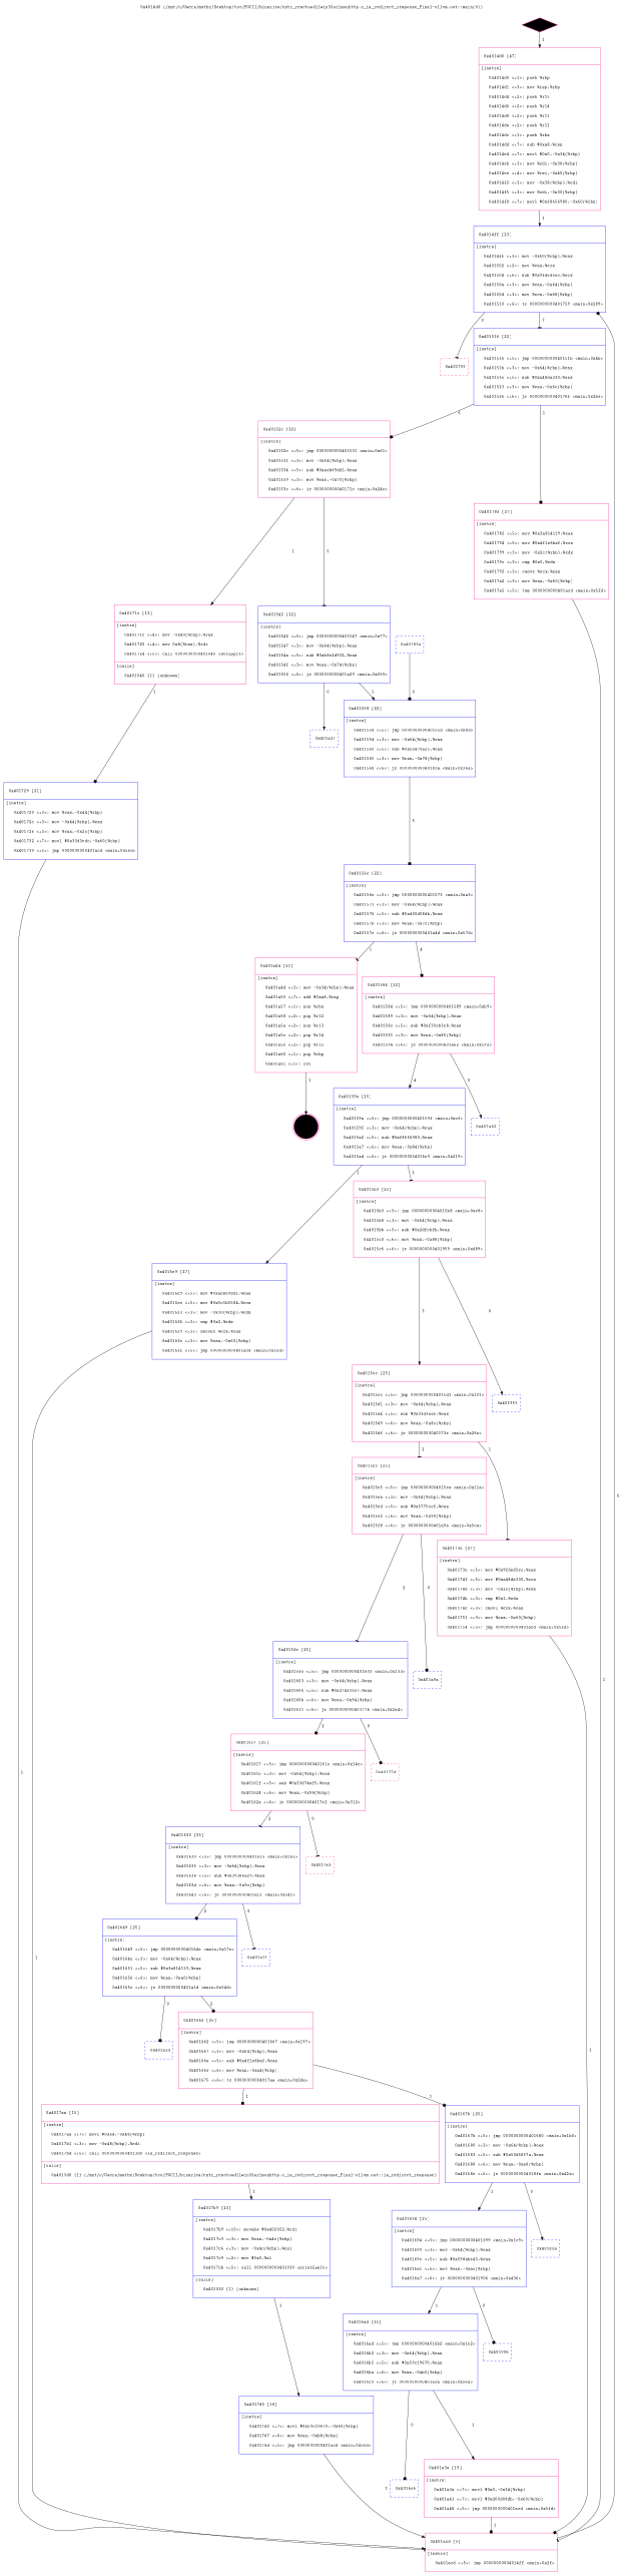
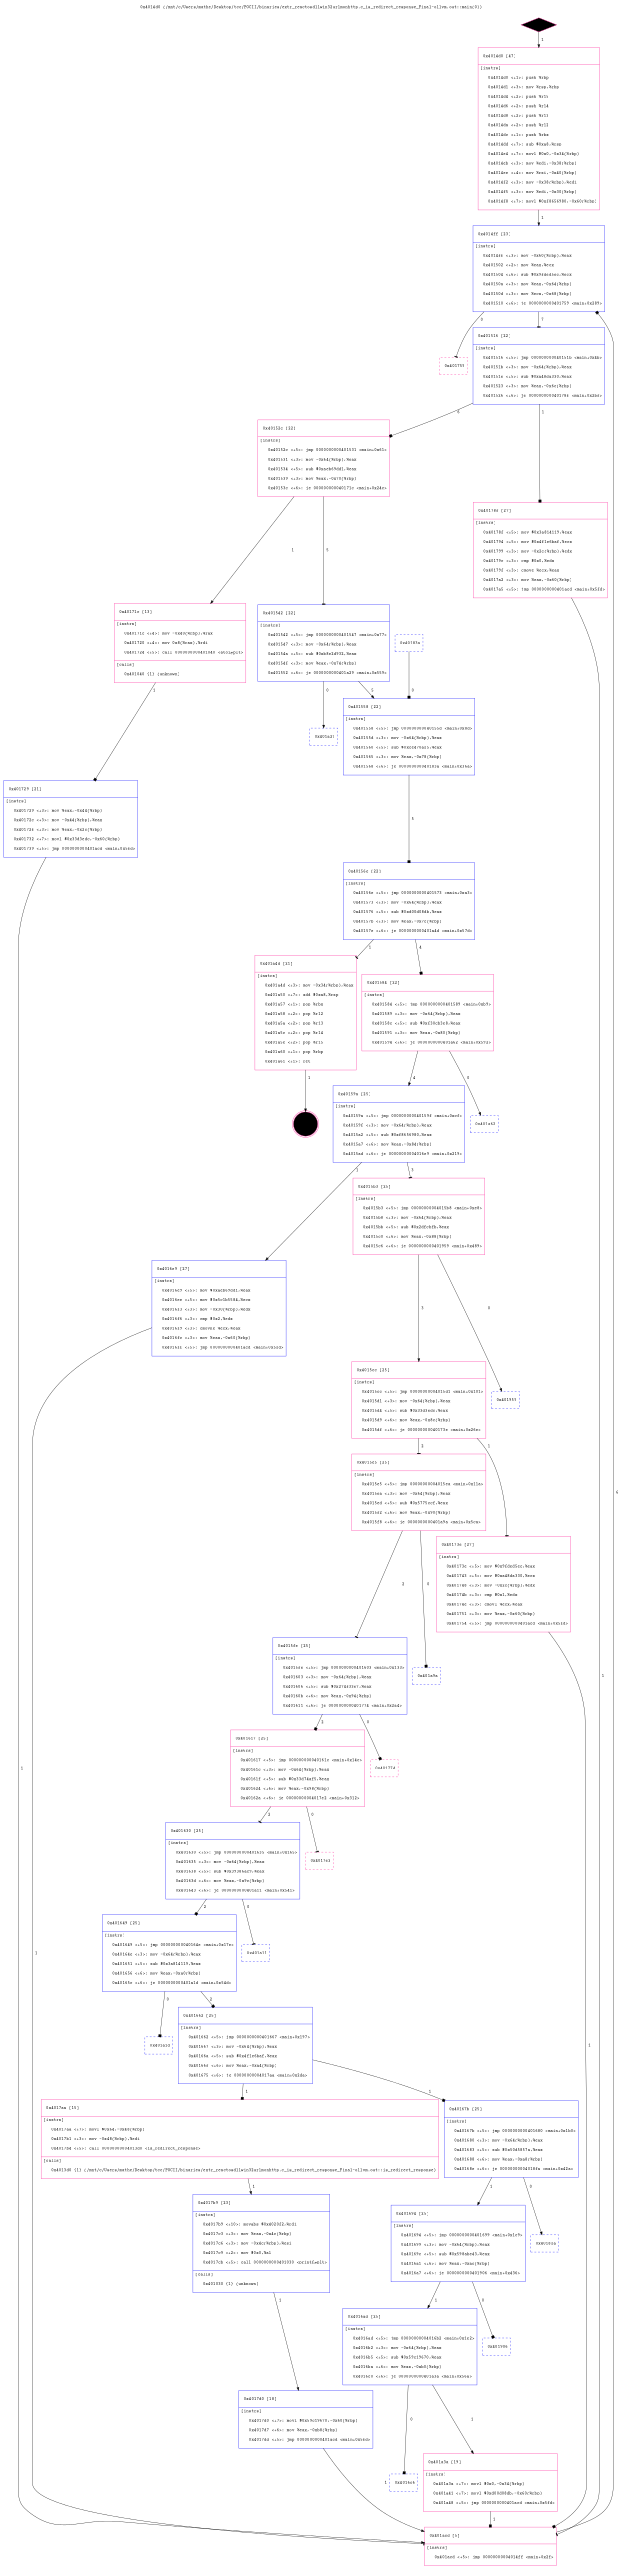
  digraph {
    fontname="Courier Prime"
    label="0x4014d0 (/mnt/c/Users/mathe/Desktop/tcc/POCII/binaries/extr_reactosdllwin32urlmonhttp.c_is_redirect_response_Final-ollvm.out::main(0))"
    labelloc=t
    node [color=blue fontname="Courier Prime" shape=record]
    edge [arrowhead=normal fontname="Courier Prime"]
    Entry [color=deeppink fillcolor=black height=0.3 shape=diamond style=filled width=0.3]
    n2 [color=deeppink label="{\n     0x4014d0 [47]\l\n     | [instrs]\l\n     &nbsp;&nbsp;0x4014d0 \<+1\>: push %rbp\l\n     &nbsp;&nbsp;0x4014d1 \<+3\>: mov %rsp,%rbp\l\n     &nbsp;&nbsp;0x4014d4 \<+2\>: push %r15\l\n     &nbsp;&nbsp;0x4014d6 \<+2\>: push %r14\l\n     &nbsp;&nbsp;0x4014d8 \<+2\>: push %r13\l\n     &nbsp;&nbsp;0x4014da \<+2\>: push %r12\l\n     &nbsp;&nbsp;0x4014dc \<+1\>: push %rbx\l\n     &nbsp;&nbsp;0x4014dd \<+7\>: sub $0xa8,%rsp\l\n     &nbsp;&nbsp;0x4014e4 \<+7\>: movl $0x0,-0x34(%rbp)\l\n     &nbsp;&nbsp;0x4014eb \<+3\>: mov %edi,-0x38(%rbp)\l\n     &nbsp;&nbsp;0x4014ee \<+4\>: mov %rsi,-0x40(%rbp)\l\n     &nbsp;&nbsp;0x4014f2 \<+3\>: mov -0x38(%rbp),%edi\l\n     &nbsp;&nbsp;0x4014f5 \<+3\>: mov %edi,-0x30(%rbp)\l\n     &nbsp;&nbsp;0x4014f8 \<+7\>: movl $0xf8656980,-0x60(%rbp)\l\n  }"]
    n3 [label="{\n     0x4014ff [23]\l\n     | [instrs]\l\n     &nbsp;&nbsp;0x4014ff \<+3\>: mov -0x60(%rbp),%eax\l\n     &nbsp;&nbsp;0x401502 \<+2\>: mov %eax,%ecx\l\n     &nbsp;&nbsp;0x401504 \<+6\>: sub $0x9fded5ec,%ecx\l\n     &nbsp;&nbsp;0x40150a \<+3\>: mov %eax,-0x64(%rbp)\l\n     &nbsp;&nbsp;0x40150d \<+3\>: mov %ecx,-0x68(%rbp)\l\n     &nbsp;&nbsp;0x401510 \<+6\>: je 0000000000401759 \<main+0x289\>\l\n  }"]
    n4 [color=deeppink label="{\n     0x401759\l\n  }" style=dashed]
    n5 [label="{\n     0x401516 [22]\l\n     | [instrs]\l\n     &nbsp;&nbsp;0x401516 \<+5\>: jmp 000000000040151b \<main+0x4b\>\l\n     &nbsp;&nbsp;0x40151b \<+3\>: mov -0x64(%rbp),%eax\l\n     &nbsp;&nbsp;0x40151e \<+5\>: sub $0xa48da330,%eax\l\n     &nbsp;&nbsp;0x401523 \<+3\>: mov %eax,-0x6c(%rbp)\l\n     &nbsp;&nbsp;0x401526 \<+6\>: je 000000000040178f \<main+0x2bf\>\l\n  }"]
    n6 [color=deeppink label="{\n     0x40178f [27]\l\n     | [instrs]\l\n     &nbsp;&nbsp;0x40178f \<+5\>: mov $0x3a814119,%eax\l\n     &nbsp;&nbsp;0x401794 \<+5\>: mov $0x4f1e6baf,%ecx\l\n     &nbsp;&nbsp;0x401799 \<+3\>: mov -0x2c(%rbp),%edx\l\n     &nbsp;&nbsp;0x40179c \<+3\>: cmp $0x0,%edx\l\n     &nbsp;&nbsp;0x40179f \<+3\>: cmove %ecx,%eax\l\n     &nbsp;&nbsp;0x4017a2 \<+3\>: mov %eax,-0x60(%rbp)\l\n     &nbsp;&nbsp;0x4017a5 \<+5\>: jmp 0000000000401acd \<main+0x5fd\>\l\n  }"]
    n7 [color=deeppink label="{\n     0x40152c [22]\l\n     | [instrs]\l\n     &nbsp;&nbsp;0x40152c \<+5\>: jmp 0000000000401531 \<main+0x61\>\l\n     &nbsp;&nbsp;0x401531 \<+3\>: mov -0x64(%rbp),%eax\l\n     &nbsp;&nbsp;0x401534 \<+5\>: sub $0xaeb69dd1,%eax\l\n     &nbsp;&nbsp;0x401539 \<+3\>: mov %eax,-0x70(%rbp)\l\n     &nbsp;&nbsp;0x40153c \<+6\>: je 000000000040171c \<main+0x24c\>\l\n  }"]
    n8 [color=deeppink label="{\n     0x401acd [5]\l\n     | [instrs]\l\n     &nbsp;&nbsp;0x401acd \<+5\>: jmp 00000000004014ff \<main+0x2f\>\l\n  }"]
    n9 [color=deeppink label="{\n     0x40171c [13]\l\n     | [instrs]\l\n     &nbsp;&nbsp;0x40171c \<+4\>: mov -0x40(%rbp),%rax\l\n     &nbsp;&nbsp;0x401720 \<+4\>: mov 0x8(%rax),%rdi\l\n     &nbsp;&nbsp;0x401724 \<+5\>: call 0000000000401040 \<atoi@plt\>\l\n     | [calls]\l\n     &nbsp;&nbsp;0x401040 \{1\} (unknown)\l\n  }"]
    n10 [label="{\n     0x401542 [22]\l\n     | [instrs]\l\n     &nbsp;&nbsp;0x401542 \<+5\>: jmp 0000000000401547 \<main+0x77\>\l\n     &nbsp;&nbsp;0x401547 \<+3\>: mov -0x64(%rbp),%eax\l\n     &nbsp;&nbsp;0x40154a \<+5\>: sub $0xb8e2d932,%eax\l\n     &nbsp;&nbsp;0x40154f \<+3\>: mov %eax,-0x74(%rbp)\l\n     &nbsp;&nbsp;0x401552 \<+6\>: je 0000000000401a29 \<main+0x559\>\l\n  }"]
    Exit [color=deeppink fillcolor=black height=0.3 peripheries=2 shape=circle style=filled width=0.3]
    n12 [label="{\n     0x401729 [21]\l\n     | [instrs]\l\n     &nbsp;&nbsp;0x401729 \<+3\>: mov %eax,-0x44(%rbp)\l\n     &nbsp;&nbsp;0x40172c \<+3\>: mov -0x44(%rbp),%eax\l\n     &nbsp;&nbsp;0x40172f \<+3\>: mov %eax,-0x2c(%rbp)\l\n     &nbsp;&nbsp;0x401732 \<+7\>: movl $0x33d3edc,-0x60(%rbp)\l\n     &nbsp;&nbsp;0x401739 \<+5\>: jmp 0000000000401acd \<main+0x5fd\>\l\n  }"]
    n13 [label="{\n     0x401a29\l\n  }" style=dashed]
    n14 [label="{\n     0x401558 [22]\l\n     | [instrs]\l\n     &nbsp;&nbsp;0x401558 \<+5\>: jmp 000000000040155d \<main+0x8d\>\l\n     &nbsp;&nbsp;0x40155d \<+3\>: mov -0x64(%rbp),%eax\l\n     &nbsp;&nbsp;0x401560 \<+5\>: sub $0xce470af5,%eax\l\n     &nbsp;&nbsp;0x401565 \<+3\>: mov %eax,-0x78(%rbp)\l\n     &nbsp;&nbsp;0x401568 \<+6\>: je 000000000040183a \<main+0x36a\>\l\n  }"]
    n15 [label="{\n     0x4016c6\l\n  }" style=dashed]
    n16 [label="{\n     0x40156e [22]\l\n     | [instrs]\l\n     &nbsp;&nbsp;0x40156e \<+5\>: jmp 0000000000401573 \<main+0xa3\>\l\n     &nbsp;&nbsp;0x401573 \<+3\>: mov -0x64(%rbp),%eax\l\n     &nbsp;&nbsp;0x401576 \<+5\>: sub $0xd00d08db,%eax\l\n     &nbsp;&nbsp;0x40157b \<+3\>: mov %eax,-0x7c(%rbp)\l\n     &nbsp;&nbsp;0x40157e \<+6\>: je 0000000000401a4d \<main+0x57d\>\l\n  }"]
    n17 [color=deeppink label="{\n     0x401a3a [19]\l\n     | [instrs]\l\n     &nbsp;&nbsp;0x401a3a \<+7\>: movl $0x0,-0x34(%rbp)\l\n     &nbsp;&nbsp;0x401a41 \<+7\>: movl $0xd00d08db,-0x60(%rbp)\l\n     &nbsp;&nbsp;0x401a48 \<+5\>: jmp 0000000000401acd \<main+0x5fd\>\l\n  }"]
    n18 [label="{\n     0x40183a\l\n  }" style=dashed]
    n19 [color=deeppink label="{\n     0x401a4d [21]\l\n     | [instrs]\l\n     &nbsp;&nbsp;0x401a4d \<+3\>: mov -0x34(%rbp),%eax\l\n     &nbsp;&nbsp;0x401a50 \<+7\>: add $0xa8,%rsp\l\n     &nbsp;&nbsp;0x401a57 \<+1\>: pop %rbx\l\n     &nbsp;&nbsp;0x401a58 \<+2\>: pop %r12\l\n     &nbsp;&nbsp;0x401a5a \<+2\>: pop %r13\l\n     &nbsp;&nbsp;0x401a5c \<+2\>: pop %r14\l\n     &nbsp;&nbsp;0x401a5e \<+2\>: pop %r15\l\n     &nbsp;&nbsp;0x401a60 \<+1\>: pop %rbp\l\n     &nbsp;&nbsp;0x401a61 \<+1\>: ret\l\n  }"]
    n20 [color=deeppink label="{\n     0x401584 [22]\l\n     | [instrs]\l\n     &nbsp;&nbsp;0x401584 \<+5\>: jmp 0000000000401589 \<main+0xb9\>\l\n     &nbsp;&nbsp;0x401589 \<+3\>: mov -0x64(%rbp),%eax\l\n     &nbsp;&nbsp;0x40158c \<+5\>: sub $0xf30cb3e8,%eax\l\n     &nbsp;&nbsp;0x401591 \<+3\>: mov %eax,-0x80(%rbp)\l\n     &nbsp;&nbsp;0x401594 \<+6\>: je 0000000000401a62 \<main+0x592\>\l\n  }"]
    n21 [label="{\n     0x4016ad [25]\l\n     | [instrs]\l\n     &nbsp;&nbsp;0x4016ad \<+5\>: jmp 00000000004016b2 \<main+0x1e2\>\l\n     &nbsp;&nbsp;0x4016b2 \<+3\>: mov -0x64(%rbp),%eax\l\n     &nbsp;&nbsp;0x4016b5 \<+5\>: sub $0x59c19670,%eax\l\n     &nbsp;&nbsp;0x4016ba \<+6\>: mov %eax,-0xb0(%rbp)\l\n     &nbsp;&nbsp;0x4016c0 \<+6\>: je 0000000000401a3a \<main+0x56a\>\l\n  }"]
    n22 [label="{\n     0x401a62\l\n  }" style=dashed]
    n23 [label="{\n     0x40159a [25]\l\n     | [instrs]\l\n     &nbsp;&nbsp;0x40159a \<+5\>: jmp 000000000040159f \<main+0xcf\>\l\n     &nbsp;&nbsp;0x40159f \<+3\>: mov -0x64(%rbp),%eax\l\n     &nbsp;&nbsp;0x4015a2 \<+5\>: sub $0xf8656980,%eax\l\n     &nbsp;&nbsp;0x4015a7 \<+6\>: mov %eax,-0x84(%rbp)\l\n     &nbsp;&nbsp;0x4015ad \<+6\>: je 00000000004016e9 \<main+0x219\>\l\n  }"]
    n24 [label="{\n     0x401906\l\n  }" style=dashed]
    n25 [label="{\n     0x4016e9 [27]\l\n     | [instrs]\l\n     &nbsp;&nbsp;0x4016e9 \<+5\>: mov $0xaeb69dd1,%eax\l\n     &nbsp;&nbsp;0x4016ee \<+5\>: mov $0x5c1b5584,%ecx\l\n     &nbsp;&nbsp;0x4016f3 \<+3\>: mov -0x30(%rbp),%edx\l\n     &nbsp;&nbsp;0x4016f6 \<+3\>: cmp $0x2,%edx\l\n     &nbsp;&nbsp;0x4016f9 \<+3\>: cmovne %ecx,%eax\l\n     &nbsp;&nbsp;0x4016fc \<+3\>: mov %eax,-0x60(%rbp)\l\n     &nbsp;&nbsp;0x4016ff \<+5\>: jmp 0000000000401acd \<main+0x5fd\>\l\n  }"]
    n26 [color=deeppink label="{\n     0x4015b3 [25]\l\n     | [instrs]\l\n     &nbsp;&nbsp;0x4015b3 \<+5\>: jmp 00000000004015b8 \<main+0xe8\>\l\n     &nbsp;&nbsp;0x4015b8 \<+3\>: mov -0x64(%rbp),%eax\l\n     &nbsp;&nbsp;0x4015bb \<+5\>: sub $0x2dfcbfb,%eax\l\n     &nbsp;&nbsp;0x4015c0 \<+6\>: mov %eax,-0x88(%rbp)\l\n     &nbsp;&nbsp;0x4015c6 \<+6\>: je 0000000000401959 \<main+0x489\>\l\n  }"]
    n27 [label="{\n     0x401694 [25]\l\n     | [instrs]\l\n     &nbsp;&nbsp;0x401694 \<+5\>: jmp 0000000000401699 \<main+0x1c9\>\l\n     &nbsp;&nbsp;0x401699 \<+3\>: mov -0x64(%rbp),%eax\l\n     &nbsp;&nbsp;0x40169c \<+5\>: sub $0x598abe43,%eax\l\n     &nbsp;&nbsp;0x4016a1 \<+6\>: mov %eax,-0xac(%rbp)\l\n     &nbsp;&nbsp;0x4016a7 \<+6\>: je 0000000000401906 \<main+0x436\>\l\n  }"]
    n28 [label="{\n     0x401959\l\n  }" style=dashed]
    n29 [color=deeppink label="{\n     0x4015cc [25]\l\n     | [instrs]\l\n     &nbsp;&nbsp;0x4015cc \<+5\>: jmp 00000000004015d1 \<main+0x101\>\l\n     &nbsp;&nbsp;0x4015d1 \<+3\>: mov -0x64(%rbp),%eax\l\n     &nbsp;&nbsp;0x4015d4 \<+5\>: sub $0x33d3edc,%eax\l\n     &nbsp;&nbsp;0x4015d9 \<+6\>: mov %eax,-0x8c(%rbp)\l\n     &nbsp;&nbsp;0x4015df \<+6\>: je 000000000040173e \<main+0x26e\>\l\n  }"]
    n30 [label="{\n     0x4018fa\l\n  }" style=dashed]
    n31 [color=deeppink label="{\n     0x40173e [27]\l\n     | [instrs]\l\n     &nbsp;&nbsp;0x40173e \<+5\>: mov $0x9fded5ec,%eax\l\n     &nbsp;&nbsp;0x401743 \<+5\>: mov $0xa48da330,%ecx\l\n     &nbsp;&nbsp;0x401748 \<+3\>: mov -0x2c(%rbp),%edx\l\n     &nbsp;&nbsp;0x40174b \<+3\>: cmp $0x1,%edx\l\n     &nbsp;&nbsp;0x40174e \<+3\>: cmovl %ecx,%eax\l\n     &nbsp;&nbsp;0x401751 \<+3\>: mov %eax,-0x60(%rbp)\l\n     &nbsp;&nbsp;0x401754 \<+5\>: jmp 0000000000401acd \<main+0x5fd\>\l\n  }"]
    n32 [color=deeppink label="{\n     0x4015e5 [25]\l\n     | [instrs]\l\n     &nbsp;&nbsp;0x4015e5 \<+5\>: jmp 00000000004015ea \<main+0x11a\>\l\n     &nbsp;&nbsp;0x4015ea \<+3\>: mov -0x64(%rbp),%eax\l\n     &nbsp;&nbsp;0x4015ed \<+5\>: sub $0x5775ccf,%eax\l\n     &nbsp;&nbsp;0x4015f2 \<+6\>: mov %eax,-0x90(%rbp)\l\n     &nbsp;&nbsp;0x4015f8 \<+6\>: je 0000000000401a9a \<main+0x5ca\>\l\n  }"]
    n33 [label="{\n     0x4017d0 [18]\l\n     | [instrs]\l\n     &nbsp;&nbsp;0x4017d0 \<+7\>: movl $0x59c19670,-0x60(%rbp)\l\n     &nbsp;&nbsp;0x4017d7 \<+6\>: mov %eax,-0xb8(%rbp)\l\n     &nbsp;&nbsp;0x4017dd \<+5\>: jmp 0000000000401acd \<main+0x5fd\>\l\n  }"]
    n34 [label="{\n     0x401a9a\l\n  }" style=dashed]
    n35 [label="{\n     0x4015fe [25]\l\n     | [instrs]\l\n     &nbsp;&nbsp;0x4015fe \<+5\>: jmp 0000000000401603 \<main+0x133\>\l\n     &nbsp;&nbsp;0x401603 \<+3\>: mov -0x64(%rbp),%eax\l\n     &nbsp;&nbsp;0x401606 \<+5\>: sub $0x274f33e7,%eax\l\n     &nbsp;&nbsp;0x40160b \<+6\>: mov %eax,-0x94(%rbp)\l\n     &nbsp;&nbsp;0x401611 \<+6\>: je 0000000000401774 \<main+0x2a4\>\l\n  }"]
    n36 [label="{\n     0x4017b9 [23]\l\n     | [instrs]\l\n     &nbsp;&nbsp;0x4017b9 \<+10\>: movabs $0x4020f2,%rdi\l\n     &nbsp;&nbsp;0x4017c3 \<+3\>: mov %eax,-0x4c(%rbp)\l\n     &nbsp;&nbsp;0x4017c6 \<+3\>: mov -0x4c(%rbp),%esi\l\n     &nbsp;&nbsp;0x4017c9 \<+2\>: mov $0x0,%al\l\n     &nbsp;&nbsp;0x4017cb \<+5\>: call 0000000000401030 \<printf@plt\>\l\n     | [calls]\l\n     &nbsp;&nbsp;0x401030 \{1\} (unknown)\l\n  }"]
    n37 [color=deeppink label="{\n     0x401774\l\n  }" style=dashed]
    n38 [color=deeppink label="{\n     0x401617 [25]\l\n     | [instrs]\l\n     &nbsp;&nbsp;0x401617 \<+5\>: jmp 000000000040161c \<main+0x14c\>\l\n     &nbsp;&nbsp;0x40161c \<+3\>: mov -0x64(%rbp),%eax\l\n     &nbsp;&nbsp;0x40161f \<+5\>: sub $0x33d74af5,%eax\l\n     &nbsp;&nbsp;0x401624 \<+6\>: mov %eax,-0x98(%rbp)\l\n     &nbsp;&nbsp;0x40162a \<+6\>: je 00000000004017e2 \<main+0x312\>\l\n  }"]
    n39 [label="{\n     0x40167b [25]\l\n     | [instrs]\l\n     &nbsp;&nbsp;0x40167b \<+5\>: jmp 0000000000401680 \<main+0x1b0\>\l\n     &nbsp;&nbsp;0x401680 \<+3\>: mov -0x64(%rbp),%eax\l\n     &nbsp;&nbsp;0x401683 \<+5\>: sub $0x50d5857a,%eax\l\n     &nbsp;&nbsp;0x401688 \<+6\>: mov %eax,-0xa8(%rbp)\l\n     &nbsp;&nbsp;0x40168e \<+6\>: je 00000000004018fa \<main+0x42a\>\l\n  }"]
    n40 [color=deeppink label="{\n     0x4017e2\l\n  }" style=dashed]
    n41 [label="{\n     0x401630 [25]\l\n     | [instrs]\l\n     &nbsp;&nbsp;0x401630 \<+5\>: jmp 0000000000401635 \<main+0x165\>\l\n     &nbsp;&nbsp;0x401635 \<+3\>: mov -0x64(%rbp),%eax\l\n     &nbsp;&nbsp;0x401638 \<+5\>: sub $0x39386ac9,%eax\l\n     &nbsp;&nbsp;0x40163d \<+6\>: mov %eax,-0x9c(%rbp)\l\n     &nbsp;&nbsp;0x401643 \<+6\>: je 0000000000401a11 \<main+0x541\>\l\n  }"]
    n42 [color=deeppink label="{\n     0x4017aa [15]\l\n     | [instrs]\l\n     &nbsp;&nbsp;0x4017aa \<+7\>: movl $0x64,-0x48(%rbp)\l\n     &nbsp;&nbsp;0x4017b1 \<+3\>: mov -0x48(%rbp),%edi\l\n     &nbsp;&nbsp;0x4017b4 \<+5\>: call 00000000004013d0 \<is_redirect_response\>\l\n     | [calls]\l\n     &nbsp;&nbsp;0x4013d0 \{1\} (/mnt/c/Users/mathe/Desktop/tcc/POCII/binaries/extr_reactosdllwin32urlmonhttp.c_is_redirect_response_Final-ollvm.out::is_redirect_response)\l\n  }"]
    n43 [label="{\n     0x401a11\l\n  }" style=dashed]
    n44 [label="{\n     0x401649 [25]\l\n     | [instrs]\l\n     &nbsp;&nbsp;0x401649 \<+5\>: jmp 000000000040164e \<main+0x17e\>\l\n     &nbsp;&nbsp;0x40164e \<+3\>: mov -0x64(%rbp),%eax\l\n     &nbsp;&nbsp;0x401651 \<+5\>: sub $0x3a814119,%eax\l\n     &nbsp;&nbsp;0x401656 \<+6\>: mov %eax,-0xa0(%rbp)\l\n     &nbsp;&nbsp;0x40165c \<+6\>: je 0000000000401a1d \<main+0x54d\>\l\n  }"]
-   n45 [color=deeppink label="{\n     0x401662 [25]\l\n     | [instrs]\l\n     &nbsp;&nbsp;0x401662 \<+5\>: jmp 0000000000401667 \<main+0x197\>\l\n     &nbsp;&nbsp;0x401667 \<+3\>: mov -0x64(%rbp),%eax\l\n     &nbsp;&nbsp;0x40166a \<+5\>: sub $0x4f1e6baf,%eax\l\n     &nbsp;&nbsp;0x40166f \<+6\>: mov %eax,-0xa4(%rbp)\l\n     &nbsp;&nbsp;0x401675 \<+6\>: je 00000000004017aa \<main+0x2da\>\l\n  }"]
+   n45 [label="{\n     0x401662 [25]\l\n     | [instrs]\l\n     &nbsp;&nbsp;0x401662 \<+5\>: jmp 0000000000401667 \<main+0x197\>\l\n     &nbsp;&nbsp;0x401667 \<+3\>: mov -0x64(%rbp),%eax\l\n     &nbsp;&nbsp;0x40166a \<+5\>: sub $0x4f1e6baf,%eax\l\n     &nbsp;&nbsp;0x40166f \<+6\>: mov %eax,-0xa4(%rbp)\l\n     &nbsp;&nbsp;0x401675 \<+6\>: je 00000000004017aa \<main+0x2da\>\l\n  }"]
    n46 [label="{\n     0x401a1d\l\n  }" style=dashed]
    Entry -> n2 [label=" 1"]
    n2 -> n3 [label=" 1"]
    n3 -> n4 [arrowhead=tee label=" 0"]
    n3 -> n5 [arrowhead=tee label=" 7"]
    n5 -> n6 [arrowhead=box label=" 1"]
    n5 -> n7 [arrowhead=box label=" 6"]
    n6 -> n8 [arrowhead=tee label=" 1"]
    n7 -> n9 [label=" 1"]
    n7 -> n10 [arrowhead=tee label=" 5"]
    n8 -> n3 [arrowhead=box label=" 6"]
    n9 -> n12 [arrowhead=box label=" 1"]
    n10 -> n13 [label=" 0"]
    n10 -> n14 [label=" 5"]
    n12 -> n8 [label=" 1"]
    n14 -> n16 [arrowhead=box label=" 5"]
    n16 -> n19 [arrowhead=tee label=" 1"]
    n16 -> n20 [arrowhead=box label=" 4"]
    n17 -> n8 [arrowhead=box label=" 1"]
    n18 -> n14 [arrowhead=box label=" 0"]
    n19 -> Exit [label=" 1"]
    n20 -> n22 [label=" 0"]
    n20 -> n23 [label=" 4"]
    n21 -> n15 [arrowhead=box label=" 0"]
    n21 -> n17 [label=" 1"]
    n23 -> n25 [label=" 1"]
    n23 -> n26 [arrowhead=tee label=" 3"]
    n25 -> n8 [arrowhead=tee label=" 1"]
    n26 -> n28 [label=" 0"]
    n26 -> n29 [label=" 3"]
    n27 -> n21 [label=" 1"]
    n27 -> n24 [arrowhead=box label=" 0"]
    n29 -> n31 [arrowhead=tee label=" 1"]
    n29 -> n32 [arrowhead=tee label=" 2"]
    n31 -> n8 [arrowhead=box label=" 1"]
    n32 -> n34 [arrowhead=box label=" 0"]
    n32 -> n35 [arrowhead=tee label=" 2"]
    n33 -> n8 [label=" 1"]
    n35 -> n37 [arrowhead=box label=" 0"]
    n35 -> n38 [arrowhead=box label=" 2"]
    n36 -> n33 [label=" 1"]
    n38 -> n40 [arrowhead=tee label=" 0"]
    n38 -> n41 [arrowhead=tee label=" 2"]
    n39 -> n27 [label=" 1"]
    n39 -> n30 [label=" 0"]
    n41 -> n43 [arrowhead=tee label=" 0"]
    n41 -> n44 [arrowhead=box label=" 2"]
    n42 -> n36 [label=" 1"]
    n44 -> n45 [arrowhead=box label=" 2"]
    n44 -> n46 [arrowhead=box label=" 0"]
    n45 -> n39 [arrowhead=box label=" 1"]
    n45 -> n42 [arrowhead=box label=" 1"]
  }
